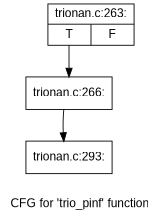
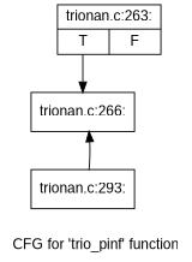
  digraph {
    fontname="Liberation Sans"
    label="CFG for 'trio_pinf' function"
    node [fontname="Liberation Sans" shape=record]
    edge [fontname="Liberation Sans"]
    n1 [label="{trionan.c:263:|{<s0>T|<s1>F}}"]
    n2 [label="{trionan.c:266:}"]
    n3 [label="{trionan.c:293:}"]
    n1 -> n2 [tailport=s0]
-   n2 -> n3
+   n3 -> n2
  }
